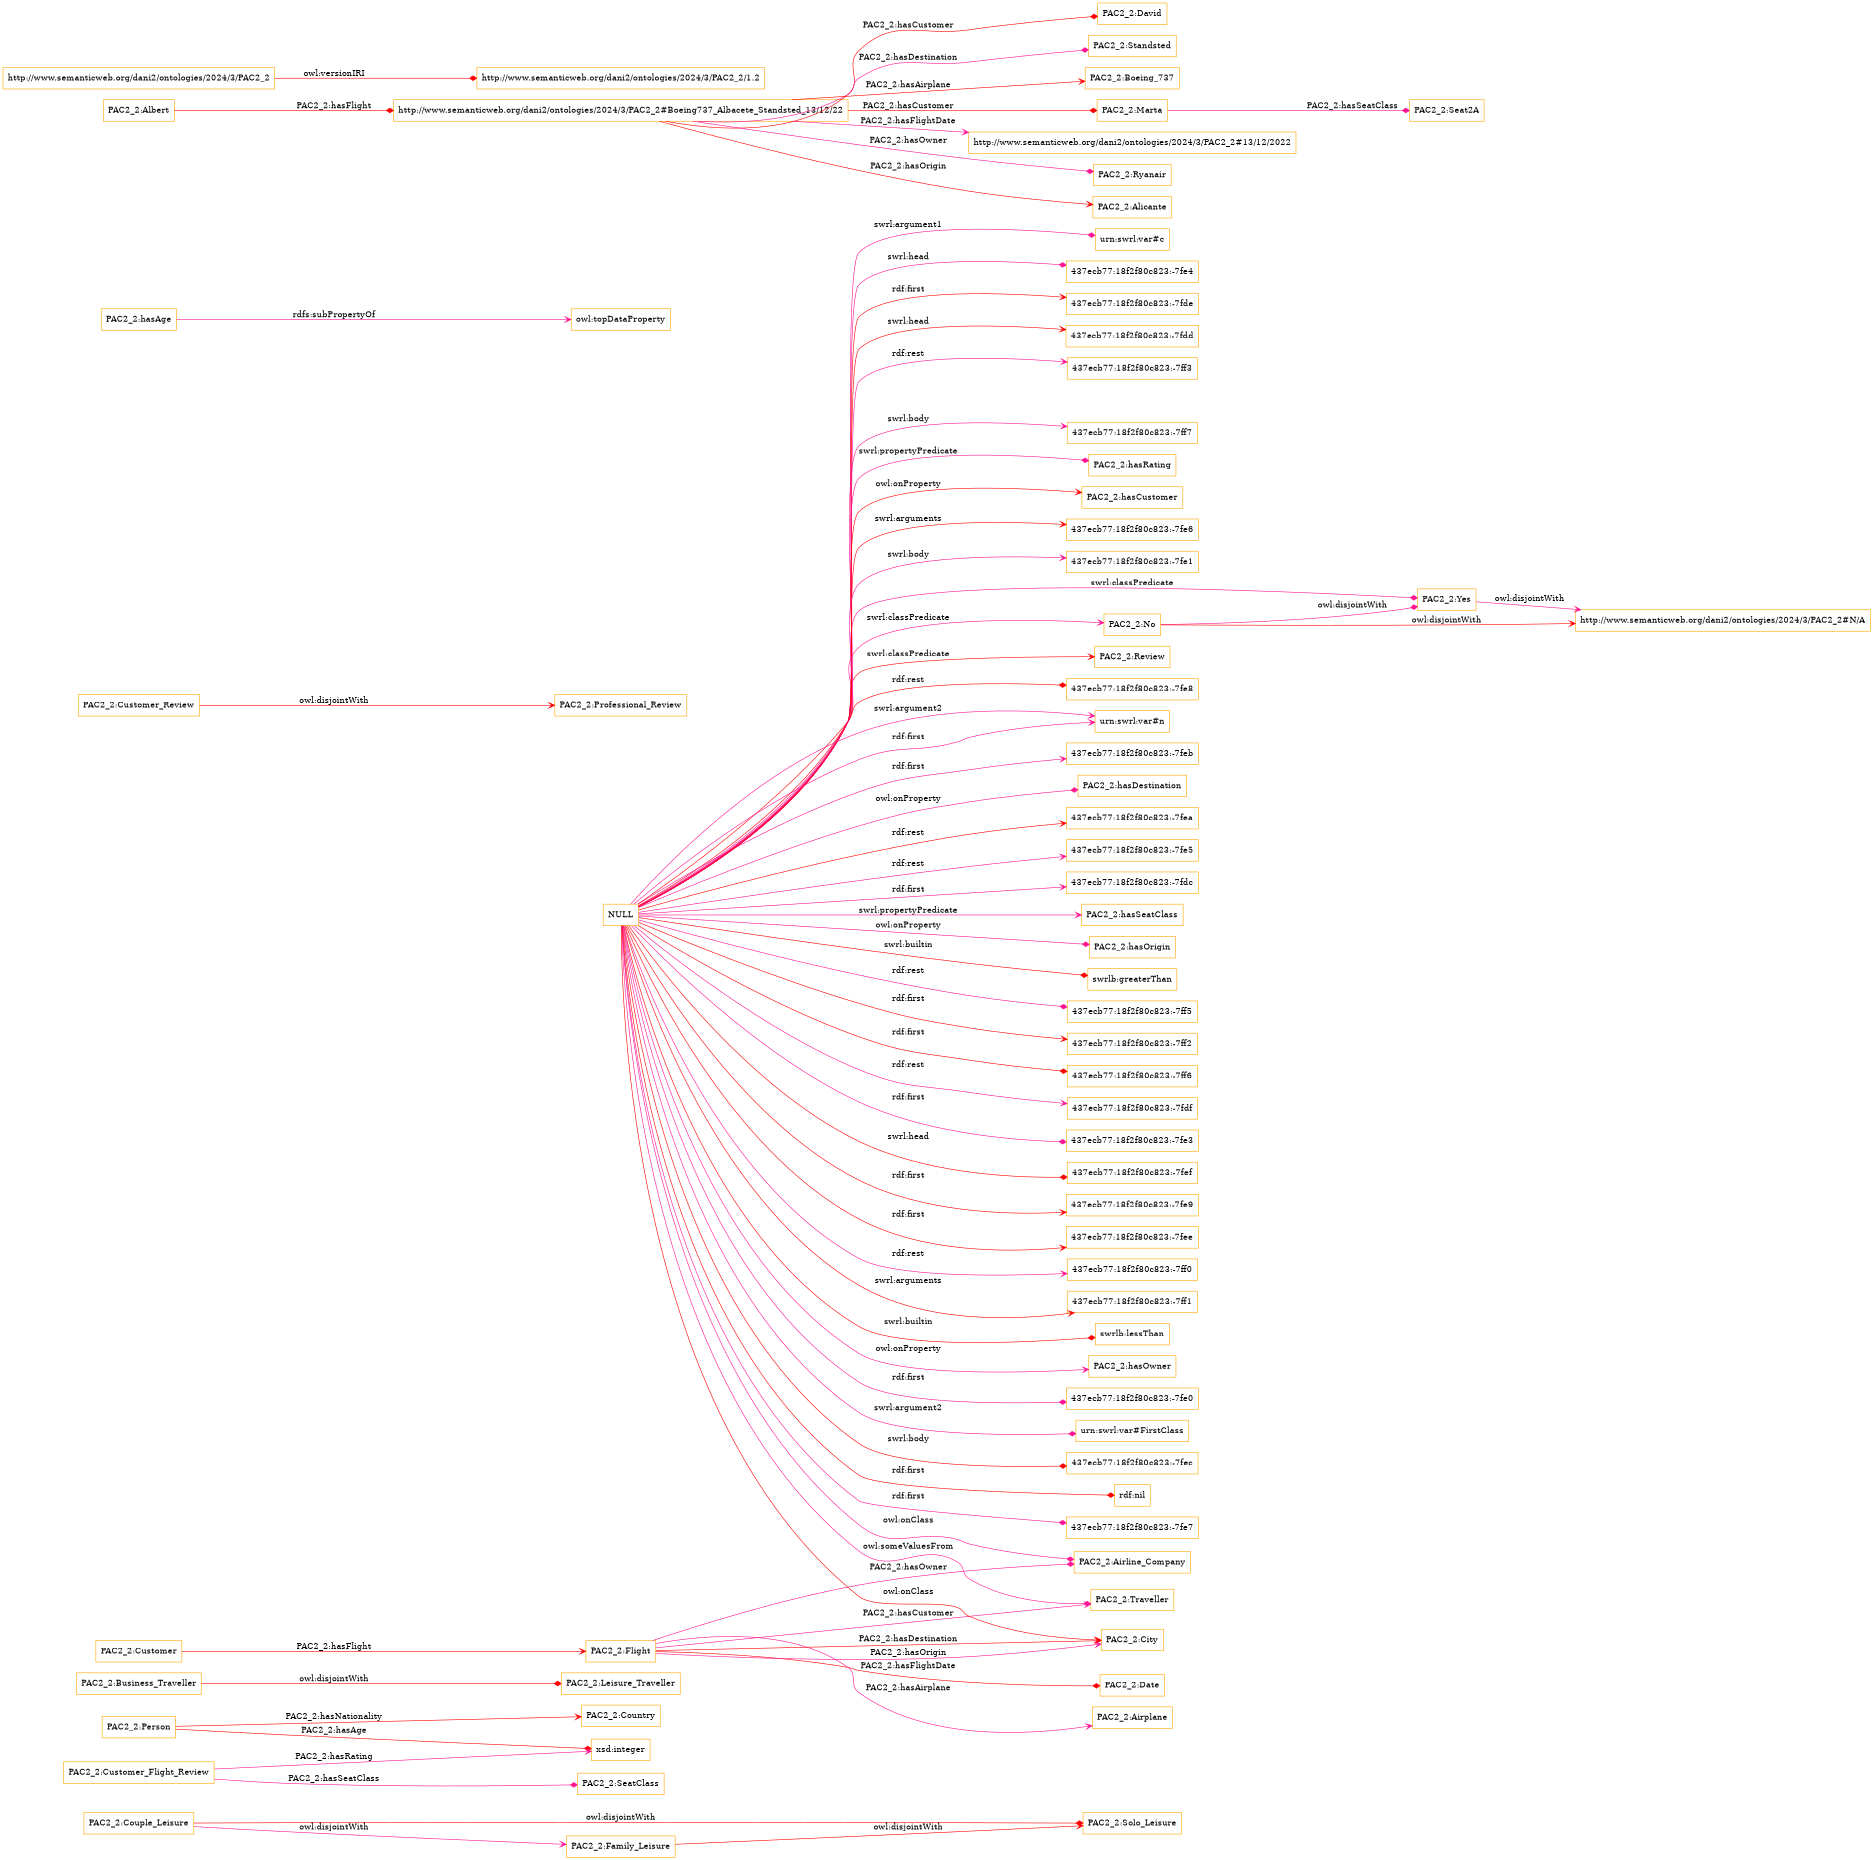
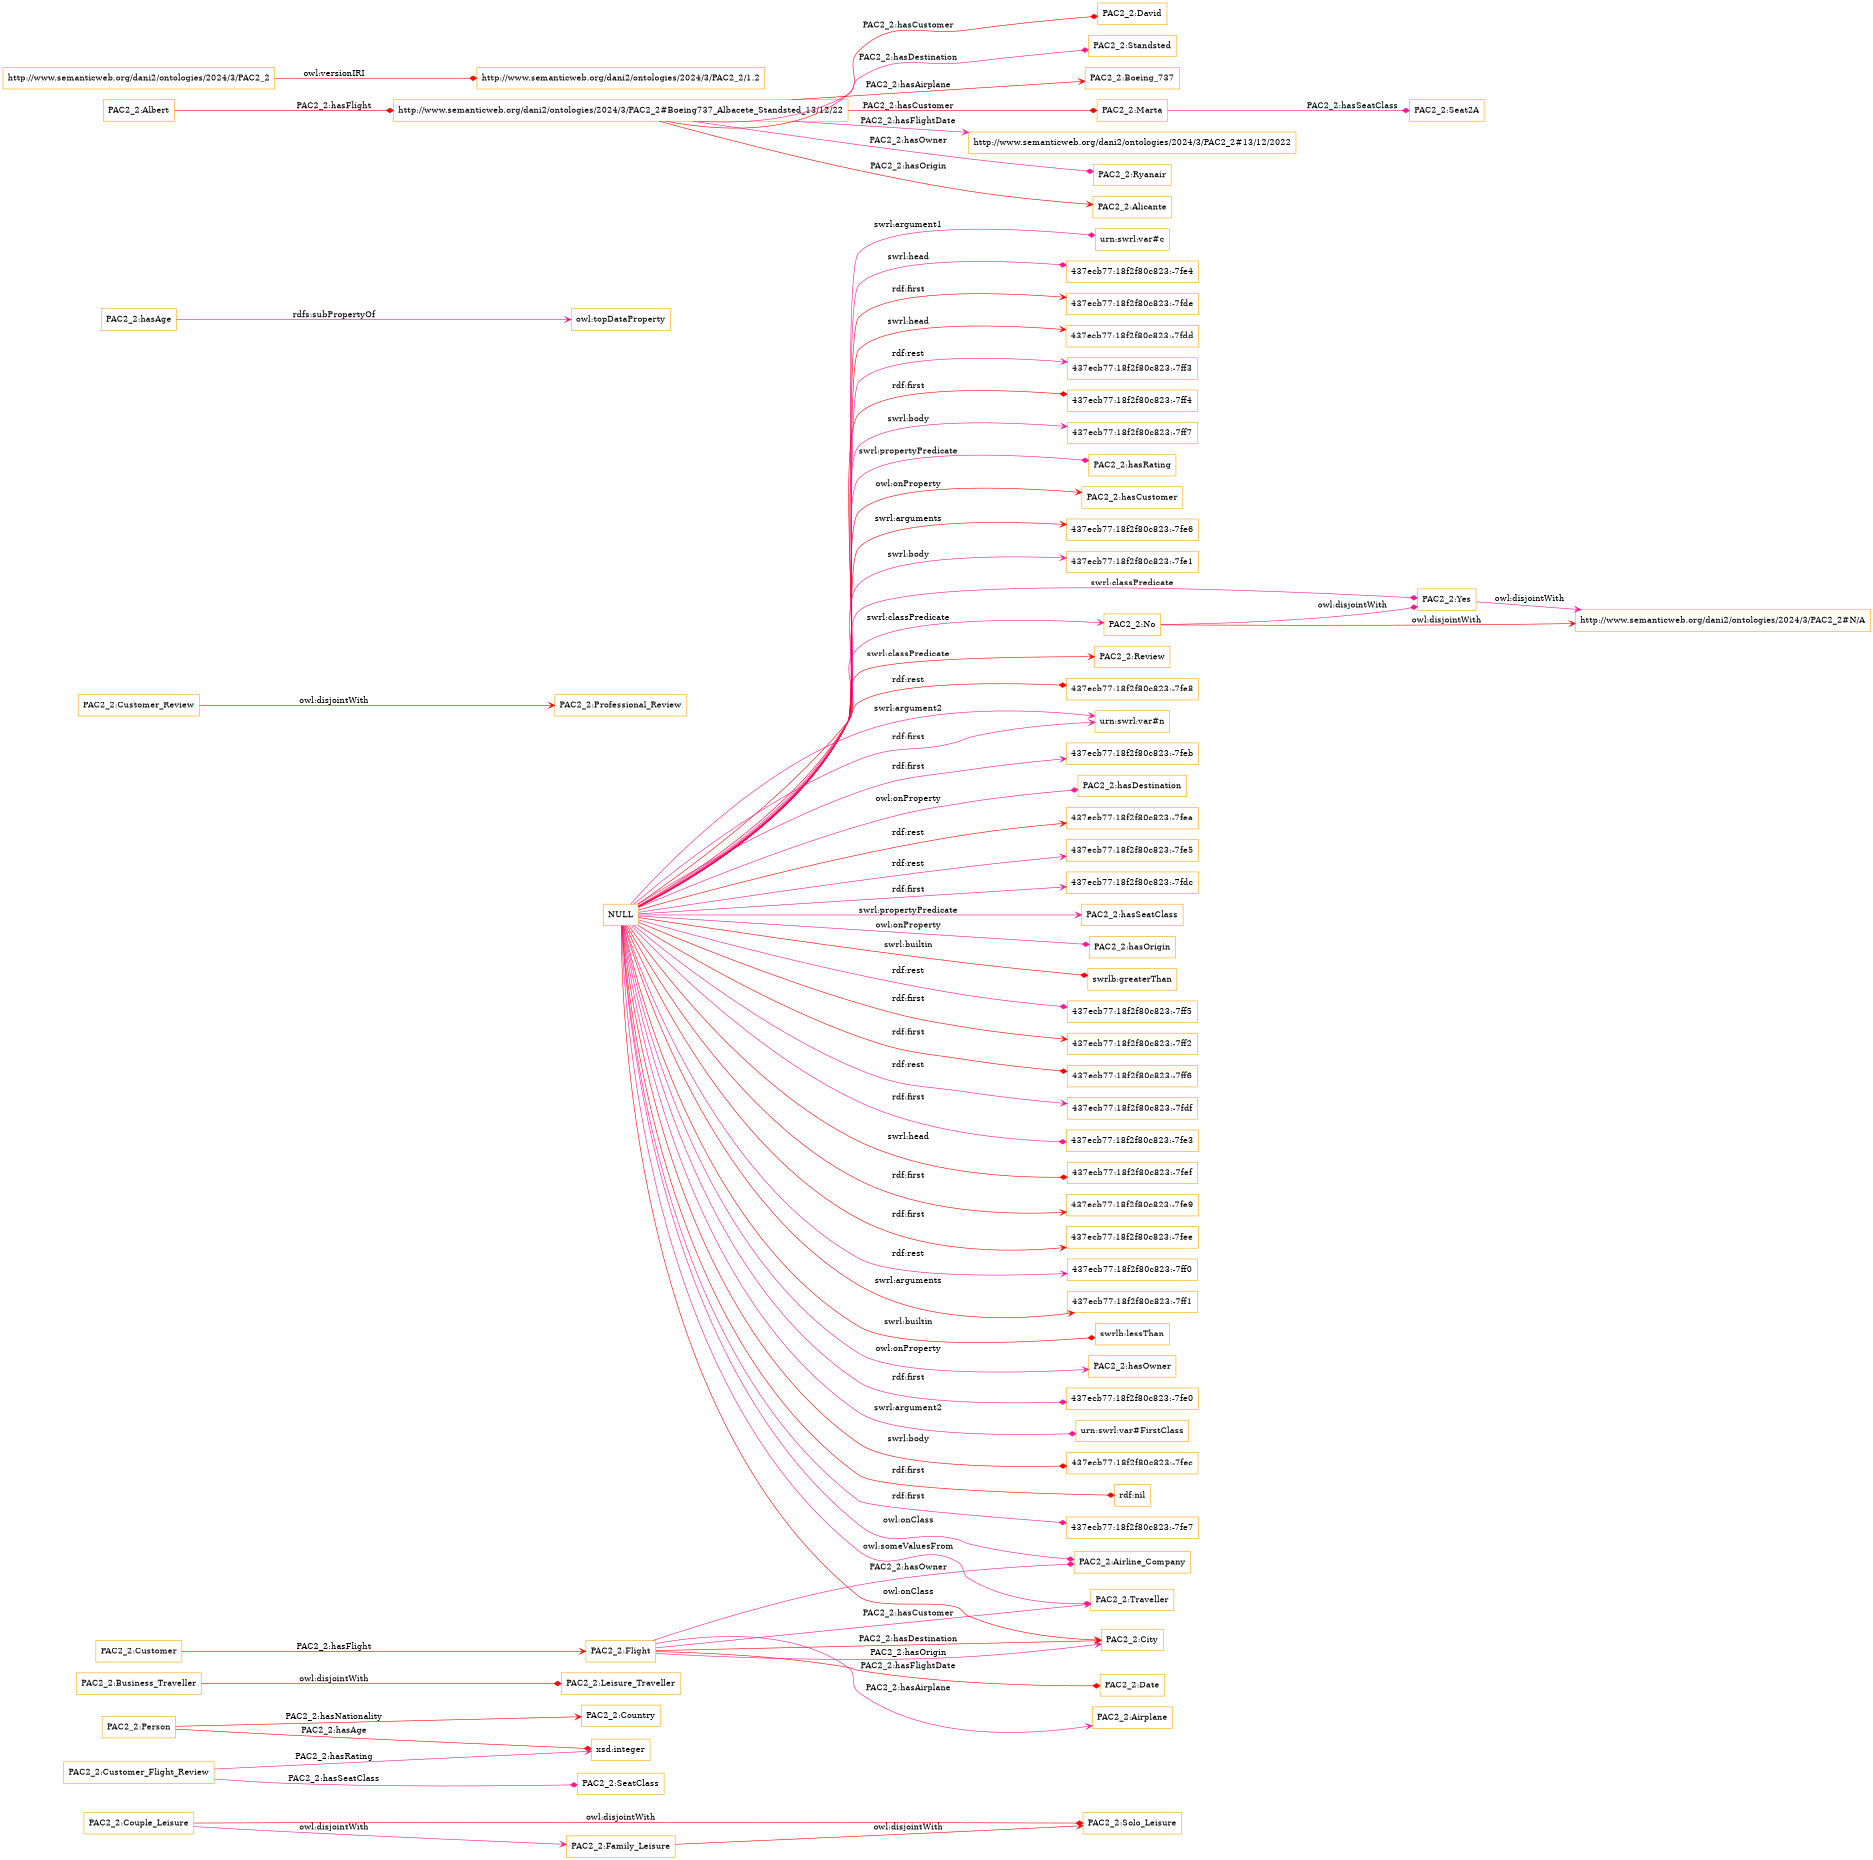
  digraph {
    rankdir=LR
    node [color=orange shape=rectangle]
    edge [arrowhead=vee color=deeppink]
    "PAC2_2:Couple_Leisure"
    "PAC2_2:Solo_Leisure"
    "PAC2_2:Family_Leisure"
    "PAC2_2:Person"
    "PAC2_2:Country"
    "xsd:integer"
    "PAC2_2:Business_Traveller"
    "PAC2_2:Leisure_Traveller"
    "PAC2_2:Flight"
    "PAC2_2:Date"
    "PAC2_2:Airline_Company"
    "PAC2_2:Airplane"
    "PAC2_2:Traveller"
    "PAC2_2:City"
    "PAC2_2:Customer_Review"
    "PAC2_2:Professional_Review"
    "PAC2_2:Yes"
    "http://www.semanticweb.org/dani2/ontologies/2024/3/PAC2_2#N/A"
    "PAC2_2:Customer"
    "PAC2_2:Customer_Flight_Review"
    "PAC2_2:SeatClass"
    "PAC2_2:No"
    NULL
    "PAC2_2:Review"
    "437ecb77:18f2f80c823:-7fe8"
    "urn:swrl:var#n"
    "437ecb77:18f2f80c823:-7feb"
    "PAC2_2:hasDestination"
    "437ecb77:18f2f80c823:-7fea"
    "437ecb77:18f2f80c823:-7fe5"
    "437ecb77:18f2f80c823:-7fdc"
    "PAC2_2:hasSeatClass"
    "PAC2_2:hasOrigin"
    "swrlb:greaterThan"
    "437ecb77:18f2f80c823:-7ff5"
    "437ecb77:18f2f80c823:-7ff2"
    "437ecb77:18f2f80c823:-7ff6"
    "437ecb77:18f2f80c823:-7fdf"
    "437ecb77:18f2f80c823:-7fe3"
    "437ecb77:18f2f80c823:-7fef"
    "437ecb77:18f2f80c823:-7fe9"
    "437ecb77:18f2f80c823:-7fee"
    "437ecb77:18f2f80c823:-7ff0"
    "437ecb77:18f2f80c823:-7ff1"
    "swrlb:lessThan"
    "PAC2_2:hasOwner"
    "437ecb77:18f2f80c823:-7fe0"
    "urn:swrl:var#FirstClass"
    "437ecb77:18f2f80c823:-7fec"
    "rdf:nil"
    "437ecb77:18f2f80c823:-7fe7"
    "urn:swrl:var#c"
    "437ecb77:18f2f80c823:-7fe4"
    "437ecb77:18f2f80c823:-7fde"
    "437ecb77:18f2f80c823:-7fdd"
    "437ecb77:18f2f80c823:-7ff3"
+   "437ecb77:18f2f80c823:-7ff4"
    "437ecb77:18f2f80c823:-7ff7"
    "PAC2_2:hasRating"
    "PAC2_2:hasCustomer"
    "437ecb77:18f2f80c823:-7fe6"
    "437ecb77:18f2f80c823:-7fe1"
    "PAC2_2:hasAge"
    "owl:topDataProperty"
    "http://www.semanticweb.org/dani2/ontologies/2024/3/PAC2_2#Boeing737_Albacete_Standsted_13/12/22"
    "PAC2_2:David"
    "PAC2_2:Standsted"
    "PAC2_2:Boeing_737"
    "PAC2_2:Marta"
    "http://www.semanticweb.org/dani2/ontologies/2024/3/PAC2_2#13/12/2022"
    "PAC2_2:Ryanair"
    "PAC2_2:Alicante"
    "PAC2_2:Seat2A"
    "PAC2_2:Albert"
    "http://www.semanticweb.org/dani2/ontologies/2024/3/PAC2_2"
    "http://www.semanticweb.org/dani2/ontologies/2024/3/PAC2_2/1.2"
    "PAC2_2:Couple_Leisure" -> "PAC2_2:Solo_Leisure" [arrowhead=diamond color=red label="owl:disjointWith"]
    "PAC2_2:Couple_Leisure" -> "PAC2_2:Family_Leisure" [label="owl:disjointWith"]
    "PAC2_2:Family_Leisure" -> "PAC2_2:Solo_Leisure" [color=red label="owl:disjointWith"]
    "PAC2_2:Person" -> "PAC2_2:Country" [color=red label="PAC2_2:hasNationality"]
    "PAC2_2:Person" -> "xsd:integer" [arrowhead=diamond color=red label="PAC2_2:hasAge"]
    "PAC2_2:Business_Traveller" -> "PAC2_2:Leisure_Traveller" [arrowhead=diamond color=red label="owl:disjointWith"]
    "PAC2_2:Flight" -> "PAC2_2:Date" [arrowhead=diamond color=red label="PAC2_2:hasFlightDate"]
    "PAC2_2:Flight" -> "PAC2_2:Airline_Company" [arrowhead=diamond label="PAC2_2:hasOwner"]
    "PAC2_2:Flight" -> "PAC2_2:Airplane" [label="PAC2_2:hasAirplane"]
    "PAC2_2:Flight" -> "PAC2_2:Traveller" [label="PAC2_2:hasCustomer"]
    "PAC2_2:Flight" -> "PAC2_2:City" [color=red label="PAC2_2:hasDestination"]
    "PAC2_2:Flight" -> "PAC2_2:City" [label="PAC2_2:hasOrigin"]
    "PAC2_2:Customer_Review" -> "PAC2_2:Professional_Review" [color=red label="owl:disjointWith"]
    "PAC2_2:Yes" -> "http://www.semanticweb.org/dani2/ontologies/2024/3/PAC2_2#N/A" [label="owl:disjointWith"]
    "PAC2_2:Customer" -> "PAC2_2:Flight" [color=red label="PAC2_2:hasFlight"]
    "PAC2_2:Customer_Flight_Review" -> "xsd:integer" [label="PAC2_2:hasRating"]
    "PAC2_2:Customer_Flight_Review" -> "PAC2_2:SeatClass" [arrowhead=diamond label="PAC2_2:hasSeatClass"]
    "PAC2_2:No" -> "PAC2_2:Yes" [arrowhead=diamond label="owl:disjointWith"]
    "PAC2_2:No" -> "http://www.semanticweb.org/dani2/ontologies/2024/3/PAC2_2#N/A" [color=red label="owl:disjointWith"]
    NULL -> "PAC2_2:Airline_Company" [arrowhead=diamond label="owl:onClass"]
    NULL -> "PAC2_2:Traveller" [arrowhead=diamond label="owl:someValuesFrom"]
    NULL -> "PAC2_2:City" [color=red label="owl:onClass"]
    NULL -> "PAC2_2:Yes" [arrowhead=diamond label="swrl:classPredicate"]
    NULL -> "PAC2_2:No" [label="swrl:classPredicate"]
    NULL -> "PAC2_2:Review" [color=red label="swrl:classPredicate"]
    NULL -> "437ecb77:18f2f80c823:-7fe8" [arrowhead=diamond color=red label="rdf:rest"]
    NULL -> "urn:swrl:var#n" [label="rdf:first"]
    NULL -> "urn:swrl:var#n" [label="swrl:argument2"]
    NULL -> "437ecb77:18f2f80c823:-7feb" [label="rdf:first"]
    NULL -> "PAC2_2:hasDestination" [arrowhead=diamond label="owl:onProperty"]
    NULL -> "437ecb77:18f2f80c823:-7fea" [color=red label="rdf:rest"]
    NULL -> "437ecb77:18f2f80c823:-7fe5" [label="rdf:rest"]
    NULL -> "437ecb77:18f2f80c823:-7fdc" [label="rdf:first"]
    NULL -> "PAC2_2:hasSeatClass" [label="swrl:propertyPredicate"]
    NULL -> "PAC2_2:hasOrigin" [arrowhead=diamond label="owl:onProperty"]
    NULL -> "swrlb:greaterThan" [arrowhead=diamond color=red label="swrl:builtin"]
    NULL -> "437ecb77:18f2f80c823:-7ff5" [arrowhead=diamond label="rdf:rest"]
    NULL -> "437ecb77:18f2f80c823:-7ff2" [color=red label="rdf:first"]
    NULL -> "437ecb77:18f2f80c823:-7ff6" [arrowhead=diamond color=red label="rdf:first"]
    NULL -> "437ecb77:18f2f80c823:-7fdf" [label="rdf:rest"]
    NULL -> "437ecb77:18f2f80c823:-7fe3" [arrowhead=diamond label="rdf:first"]
    NULL -> "437ecb77:18f2f80c823:-7fef" [arrowhead=diamond color=red label="swrl:head"]
    NULL -> "437ecb77:18f2f80c823:-7fe9" [color=red label="rdf:first"]
    NULL -> "437ecb77:18f2f80c823:-7fee" [color=red label="rdf:first"]
    NULL -> "437ecb77:18f2f80c823:-7ff0" [label="rdf:rest"]
    NULL -> "437ecb77:18f2f80c823:-7ff1" [color=red label="swrl:arguments"]
    NULL -> "swrlb:lessThan" [arrowhead=diamond color=red label="swrl:builtin"]
    NULL -> "PAC2_2:hasOwner" [label="owl:onProperty"]
    NULL -> "437ecb77:18f2f80c823:-7fe0" [arrowhead=diamond label="rdf:first"]
    NULL -> "urn:swrl:var#FirstClass" [arrowhead=diamond label="swrl:argument2"]
    NULL -> "437ecb77:18f2f80c823:-7fec" [arrowhead=diamond color=red label="swrl:body"]
    NULL -> "rdf:nil" [arrowhead=diamond color=red label="rdf:first"]
    NULL -> "437ecb77:18f2f80c823:-7fe7" [arrowhead=diamond label="rdf:first"]
    NULL -> "urn:swrl:var#c" [arrowhead=diamond label="swrl:argument1"]
    NULL -> "437ecb77:18f2f80c823:-7fe4" [arrowhead=diamond label="swrl:head"]
    NULL -> "437ecb77:18f2f80c823:-7fde" [color=red label="rdf:first"]
    NULL -> "437ecb77:18f2f80c823:-7fdd" [color=red label="swrl:head"]
    NULL -> "437ecb77:18f2f80c823:-7ff3" [label="rdf:rest"]
+   NULL -> "437ecb77:18f2f80c823:-7ff4" [arrowhead=diamond color=red label="rdf:first"]
    NULL -> "437ecb77:18f2f80c823:-7ff7" [label="swrl:body"]
    NULL -> "PAC2_2:hasRating" [arrowhead=diamond label="swrl:propertyPredicate"]
    NULL -> "PAC2_2:hasCustomer" [color=red label="owl:onProperty"]
    NULL -> "437ecb77:18f2f80c823:-7fe6" [color=red label="swrl:arguments"]
    NULL -> "437ecb77:18f2f80c823:-7fe1" [label="swrl:body"]
    "PAC2_2:hasAge" -> "owl:topDataProperty" [label="rdfs:subPropertyOf"]
    "http://www.semanticweb.org/dani2/ontologies/2024/3/PAC2_2#Boeing737_Albacete_Standsted_13/12/22" -> "PAC2_2:David" [arrowhead=diamond color=red label="PAC2_2:hasCustomer"]
    "http://www.semanticweb.org/dani2/ontologies/2024/3/PAC2_2#Boeing737_Albacete_Standsted_13/12/22" -> "PAC2_2:Standsted" [arrowhead=diamond label="PAC2_2:hasDestination"]
    "http://www.semanticweb.org/dani2/ontologies/2024/3/PAC2_2#Boeing737_Albacete_Standsted_13/12/22" -> "PAC2_2:Boeing_737" [color=red label="PAC2_2:hasAirplane"]
    "http://www.semanticweb.org/dani2/ontologies/2024/3/PAC2_2#Boeing737_Albacete_Standsted_13/12/22" -> "PAC2_2:Marta" [arrowhead=diamond color=red label="PAC2_2:hasCustomer"]
    "http://www.semanticweb.org/dani2/ontologies/2024/3/PAC2_2#Boeing737_Albacete_Standsted_13/12/22" -> "http://www.semanticweb.org/dani2/ontologies/2024/3/PAC2_2#13/12/2022" [label="PAC2_2:hasFlightDate"]
    "http://www.semanticweb.org/dani2/ontologies/2024/3/PAC2_2#Boeing737_Albacete_Standsted_13/12/22" -> "PAC2_2:Ryanair" [arrowhead=diamond label="PAC2_2:hasOwner"]
    "http://www.semanticweb.org/dani2/ontologies/2024/3/PAC2_2#Boeing737_Albacete_Standsted_13/12/22" -> "PAC2_2:Alicante" [color=red label="PAC2_2:hasOrigin"]
    "PAC2_2:Marta" -> "PAC2_2:Seat2A" [arrowhead=diamond label="PAC2_2:hasSeatClass"]
    "PAC2_2:Albert" -> "http://www.semanticweb.org/dani2/ontologies/2024/3/PAC2_2#Boeing737_Albacete_Standsted_13/12/22" [arrowhead=diamond color=red label="PAC2_2:hasFlight"]
    "http://www.semanticweb.org/dani2/ontologies/2024/3/PAC2_2" -> "http://www.semanticweb.org/dani2/ontologies/2024/3/PAC2_2/1.2" [arrowhead=diamond color=red label="owl:versionIRI"]
  }
